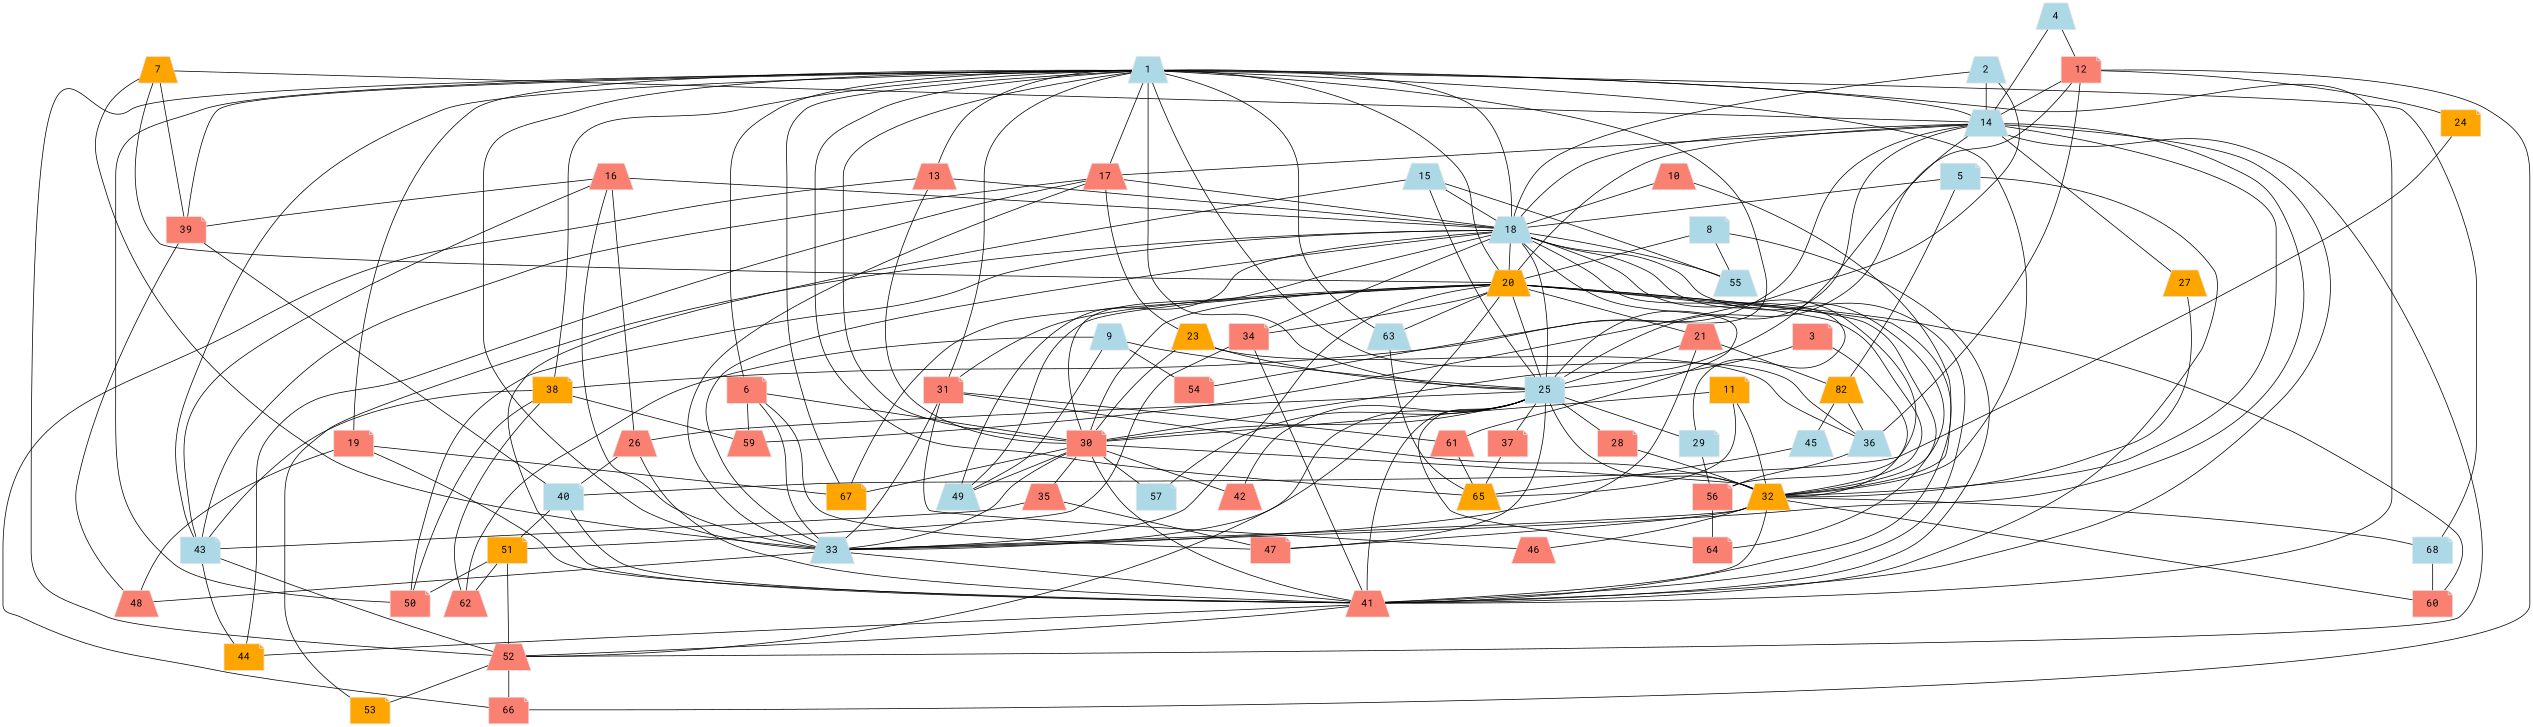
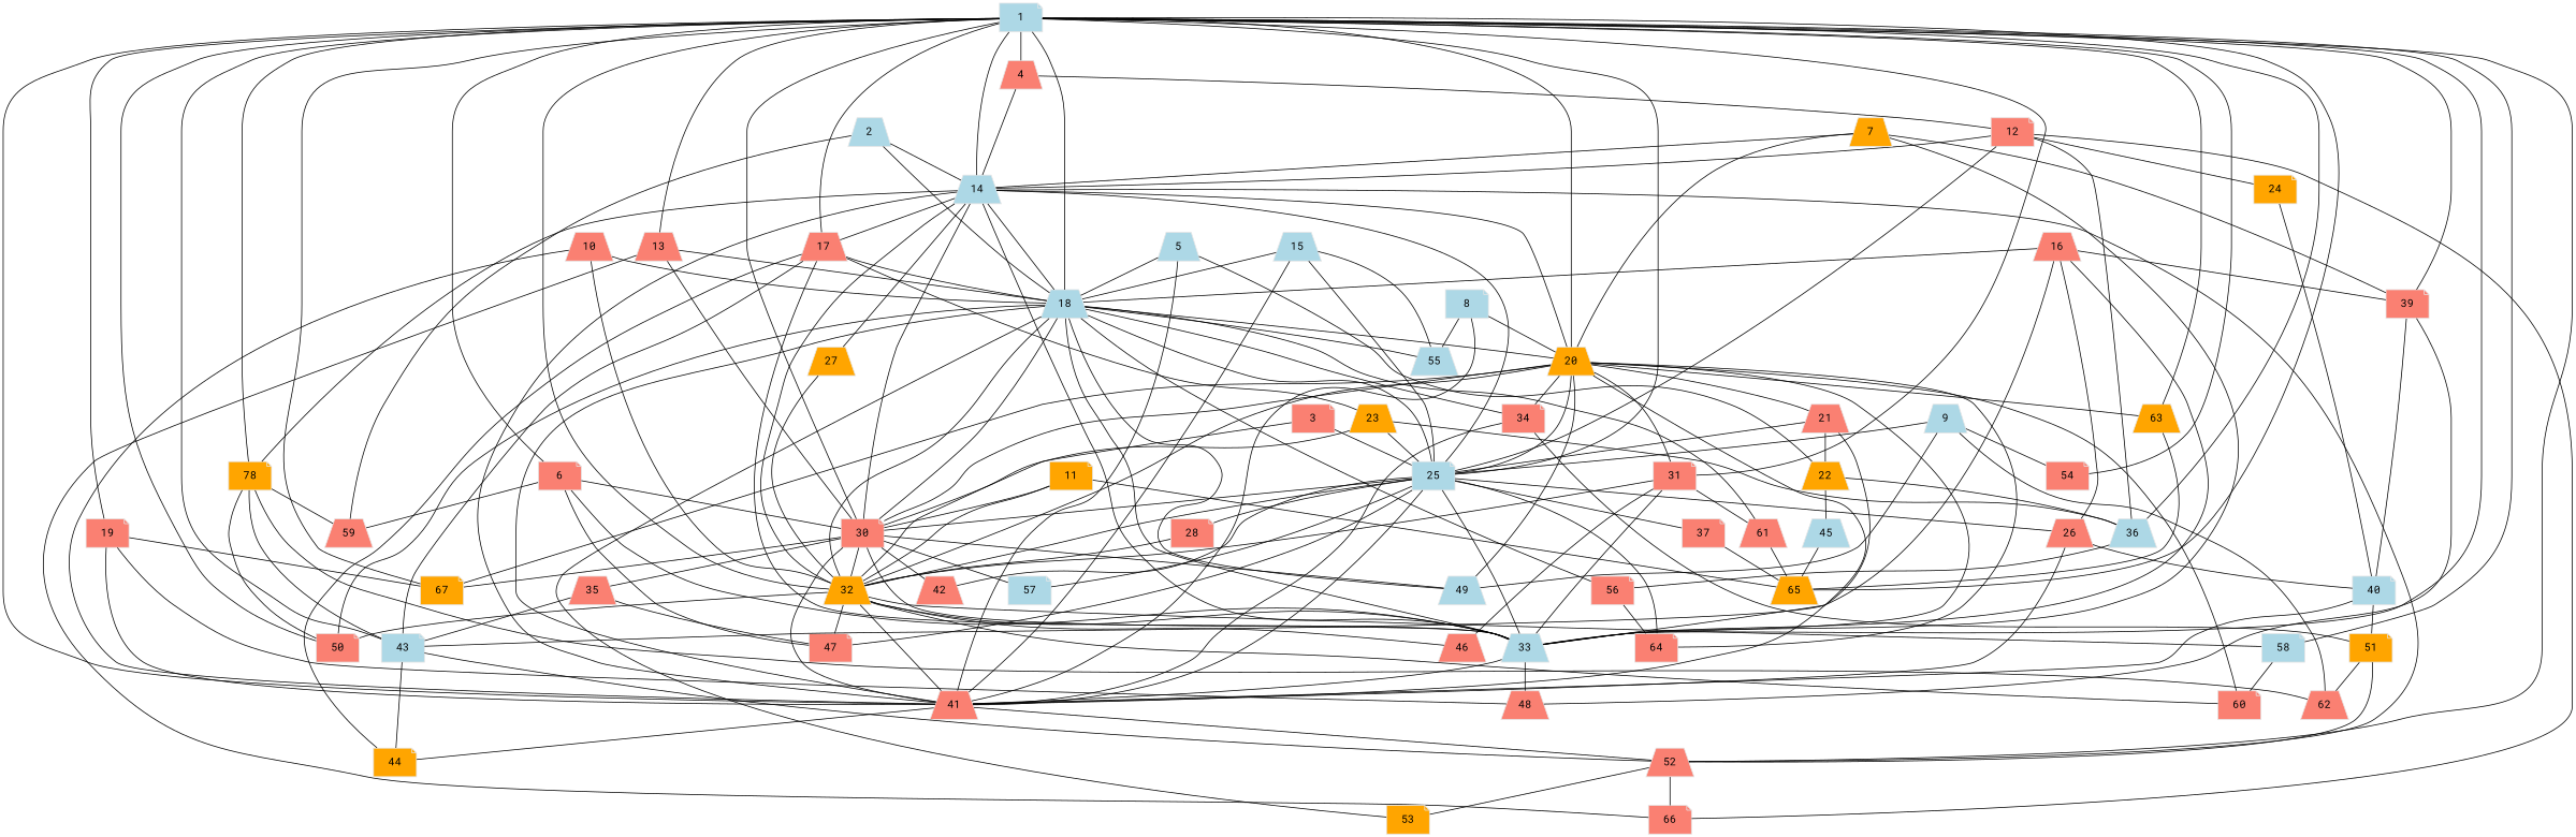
  graph {
    fontname="Roboto Mono"
    node [color=gray90 fillcolor=salmon fontname="Roboto Mono" shape=trapezium style=filled]
    edge [fontname="Roboto Mono" weight=1.0]
-   1 [fillcolor=lightblue]
-   4 [fillcolor=lightblue]
+   1 [fillcolor=lightblue shape=note]
+   4
    6 [shape=note]
    13
    14 [fillcolor=lightblue]
    17
    18 [fillcolor=lightblue]
    19 [shape=note]
    20 [fillcolor=orange]
    25 [fillcolor=lightblue shape=note]
    30 [shape=note]
    31 [shape=note]
    32 [fillcolor=orange]
    33 [fillcolor=lightblue]
    36 [fillcolor=lightblue]
-   38 [fillcolor=orange shape=note]
+   38 [fillcolor=orange shape=note label=78]
    39 [shape=note]
    41
    43 [fillcolor=lightblue shape=note]
    50 [shape=note]
    52
    54 [shape=note]
-   58 [fillcolor=lightblue shape=note label=68]
-   63 [fillcolor=lightblue]
+   58 [fillcolor=lightblue shape=note]
+   63 [fillcolor=orange]
    65 [fillcolor=orange]
    67 [fillcolor=orange shape=note]
    12 [shape=note]
    59
    47 [shape=note]
    66 [shape=note]
    27 [fillcolor=orange]
    23 [fillcolor=orange]
    44 [fillcolor=orange shape=note]
    55 [fillcolor=lightblue]
    49 [fillcolor=lightblue]
-   29 [fillcolor=lightblue shape=note]
    34 [shape=note]
    53 [fillcolor=orange shape=note]
    56 [shape=note]
    61
    48
    21
    60 [shape=note]
    64 [shape=note]
    26
    28 [shape=note]
    37 [shape=note]
    42
    57 [fillcolor=lightblue shape=note]
    35
    46
    62
    40 [fillcolor=lightblue shape=note]
    2 [fillcolor=lightblue]
    3 [shape=note]
    24 [fillcolor=orange shape=note]
-   5 [fillcolor=lightblue shape=note]
-   22 [fillcolor=orange label=82]
+   5 [fillcolor=lightblue]
+   22 [fillcolor=orange]
    45 [fillcolor=lightblue]
    7 [fillcolor=orange]
    8 [fillcolor=lightblue shape=note]
    9 [fillcolor=lightblue]
    10
    11 [fillcolor=orange shape=note]
    15 [fillcolor=lightblue]
    16
    51 [fillcolor=orange shape=note]
+   1 -- 4
    1 -- 6
    1 -- 13
    1 -- 14 [weight=3.0]
    1 -- 17
    1 -- 18 [weight=3.0]
    1 -- 19
    1 -- 20 [weight=2.0]
    1 -- 25 [weight=3.0]
    1 -- 30 [weight=3.0]
    1 -- 31
    1 -- 32 [weight=2.0]
    1 -- 33 [weight=2.0]
    1 -- 36
    1 -- 38
    1 -- 39
    1 -- 41 [weight=2.0]
    1 -- 43
    1 -- 50
    1 -- 52
    1 -- 54
    1 -- 58
    1 -- 63
    1 -- 65
    1 -- 67
    4 -- 14
    4 -- 12
    6 -- 30
    6 -- 33
    6 -- 59
    6 -- 47
    13 -- 18
    13 -- 30
    13 -- 66
    14 -- 17
    14 -- 18
    14 -- 20 [weight=2.0]
    14 -- 25
    14 -- 30
    14 -- 32
    14 -- 33
    14 -- 38
    14 -- 41
    14 -- 52
    14 -- 27
    17 -- 18
    17 -- 33
    17 -- 43
    17 -- 23
    17 -- 44
    18 -- 20
    18 -- 25 [weight=2.0]
    18 -- 30 [weight=2.0]
    18 -- 32
    18 -- 33
    18 -- 41 [weight=2.0]
    18 -- 50
    18 -- 55
    18 -- 49
-   18 -- 29
    18 -- 34
    18 -- 53
    18 -- 56
    18 -- 61
    19 -- 41
    19 -- 67
    19 -- 48
    20 -- 25 [weight=2.0]
    20 -- 30
    20 -- 31
    20 -- 32
    20 -- 33
    20 -- 41 [weight=2.0]
-   20 -- 52
    20 -- 63
    20 -- 67
    20 -- 49
    20 -- 34
    20 -- 21
    20 -- 60
    20 -- 64
    25 -- 30
    25 -- 32
    25 -- 33
    25 -- 41 [weight=2.0]
    25 -- 47
-   25 -- 29
    25 -- 64
    25 -- 26
    25 -- 28 [weight=2.0]
    25 -- 37
    25 -- 42 [weight=2.0]
    25 -- 57
    30 -- 32 [weight=3.0]
    30 -- 33
    30 -- 41 [weight=3.0]
    30 -- 67
    30 -- 49 [weight=2.0]
    30 -- 42
    30 -- 57
    30 -- 35
    31 -- 32
    31 -- 33
    31 -- 61
    31 -- 46
    32 -- 33 [weight=2.0]
    32 -- 41
-   51 -- 50 [weight=2.0]
+   32 -- 50 [weight=2.0]
    32 -- 58
    32 -- 47
    32 -- 60
    32 -- 46
    33 -- 41
    33 -- 48 [weight=2.0]
    36 -- 56
    38 -- 43
    38 -- 50
    38 -- 59
    38 -- 62
    39 -- 48
    39 -- 40
    41 -- 52
    41 -- 44
    43 -- 52
    43 -- 44
    52 -- 66
    52 -- 53
    58 -- 60
    63 -- 65
    12 -- 14
    12 -- 25
    12 -- 36
    12 -- 66
    12 -- 24
    27 -- 32
    23 -- 25
    23 -- 30
    23 -- 36
-   29 -- 56
    34 -- 41
    34 -- 51
    56 -- 64
    61 -- 65
    21 -- 25
    21 -- 33
    21 -- 22
    26 -- 41
    26 -- 40
    28 -- 32
    37 -- 65
    35 -- 43
    35 -- 47
    40 -- 41
    40 -- 51
    2 -- 14
    2 -- 18
    2 -- 59
    3 -- 25
    3 -- 32
    24 -- 40
    5 -- 18
    5 -- 41
    5 -- 22
    22 -- 36
    22 -- 45
    45 -- 65
    7 -- 14
    7 -- 20
    7 -- 33
    7 -- 39
    8 -- 20
    8 -- 41
    8 -- 55
    9 -- 25
    9 -- 54
    9 -- 49
    9 -- 62
    10 -- 18
    10 -- 32
+   10 -- 41
    11 -- 30
    11 -- 32
    11 -- 65
    15 -- 18
    15 -- 25
    15 -- 41
    15 -- 55
    16 -- 18
    16 -- 33
    16 -- 39
    16 -- 43 [weight=2.0]
    16 -- 26
    51 -- 52
    51 -- 62
  }
